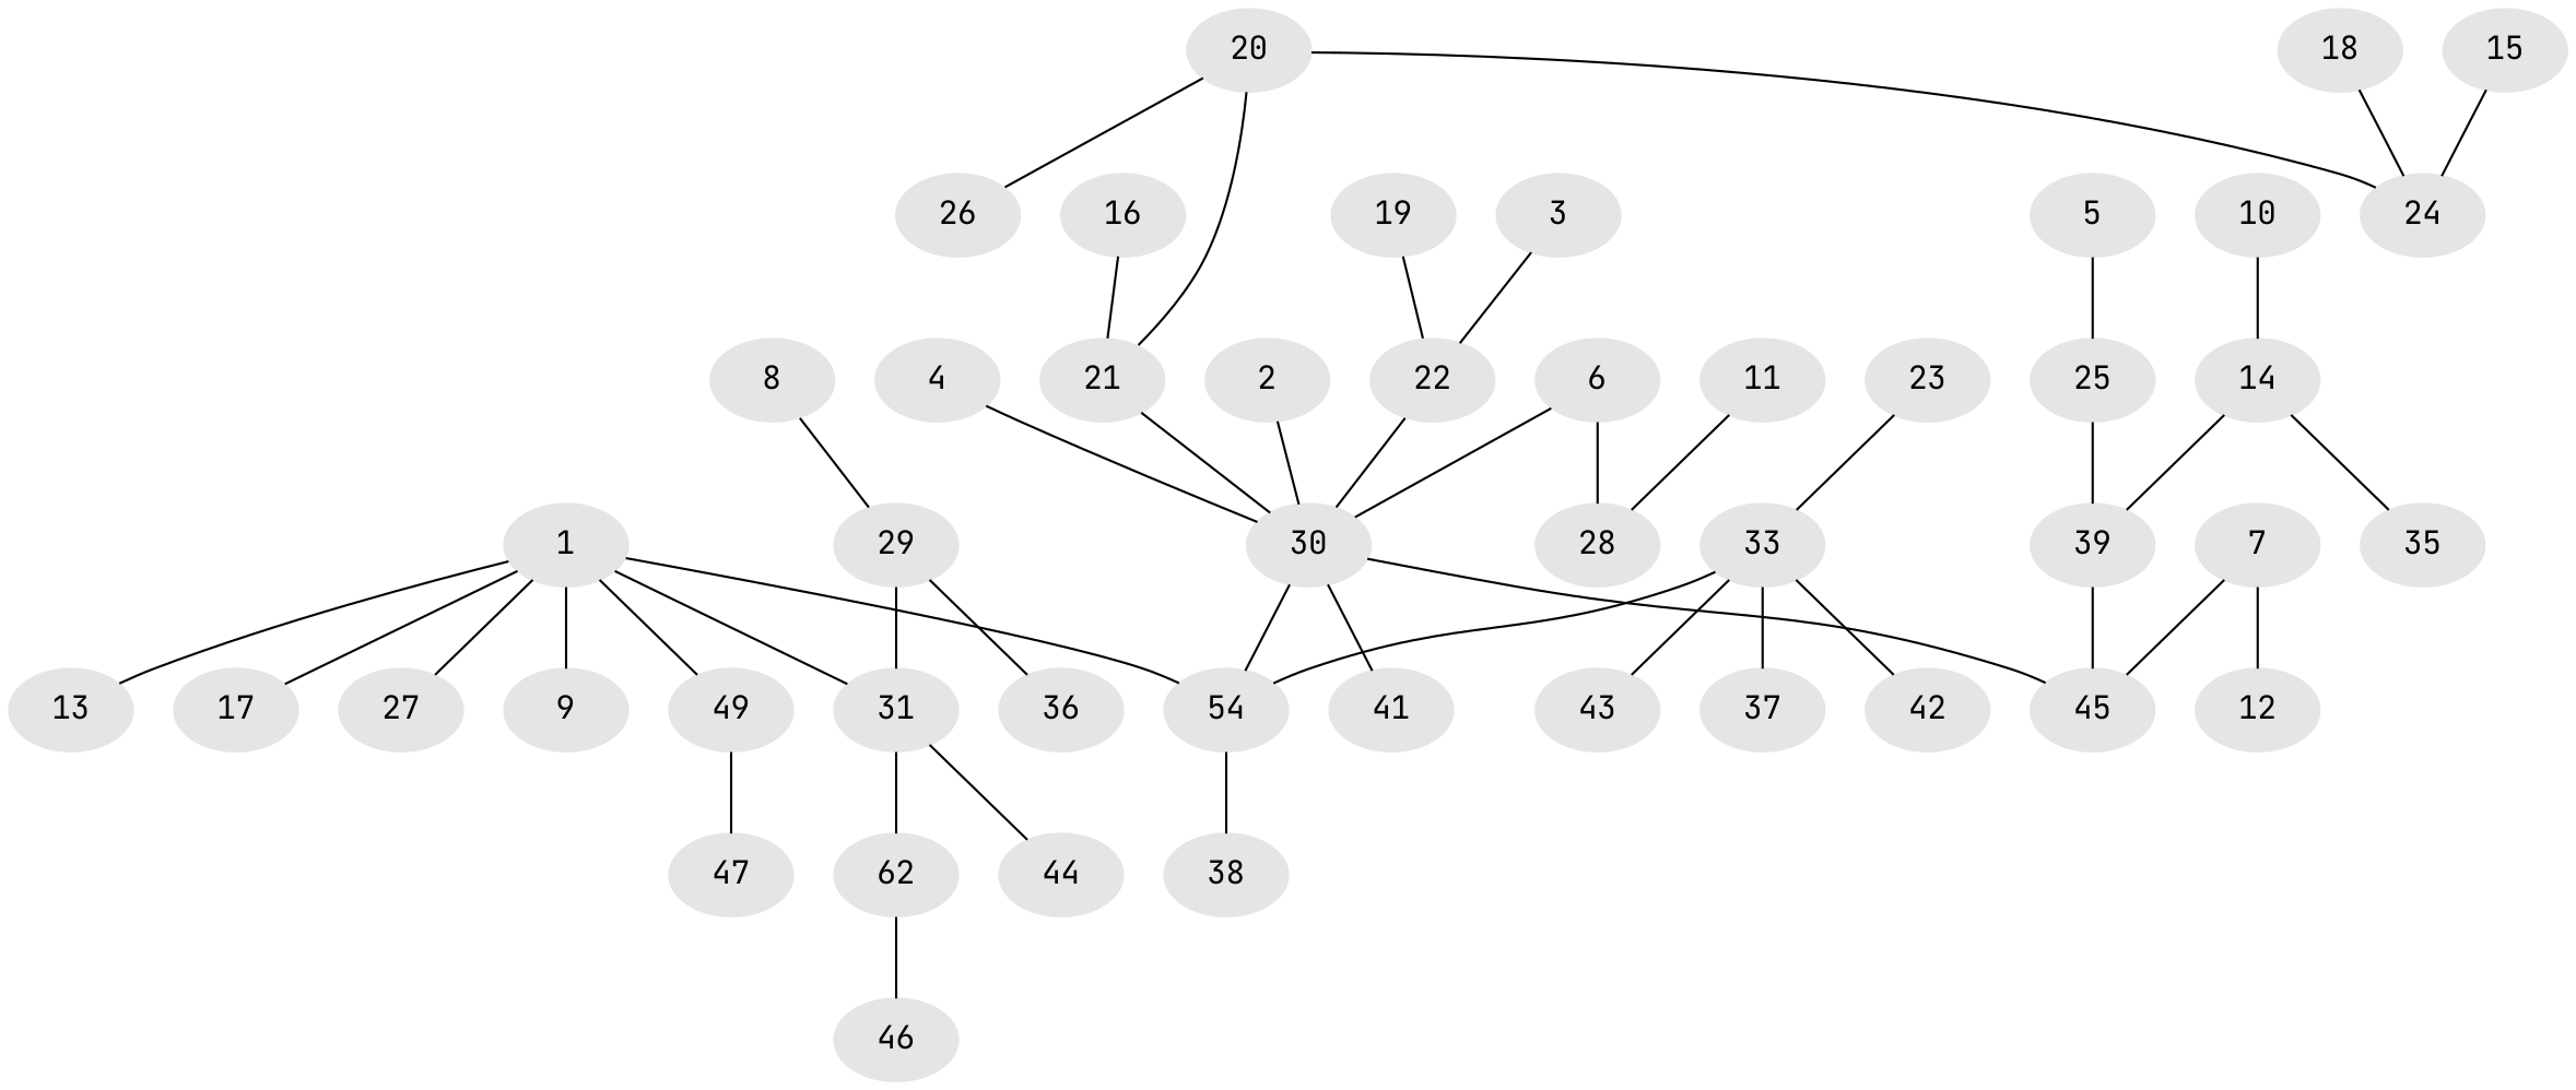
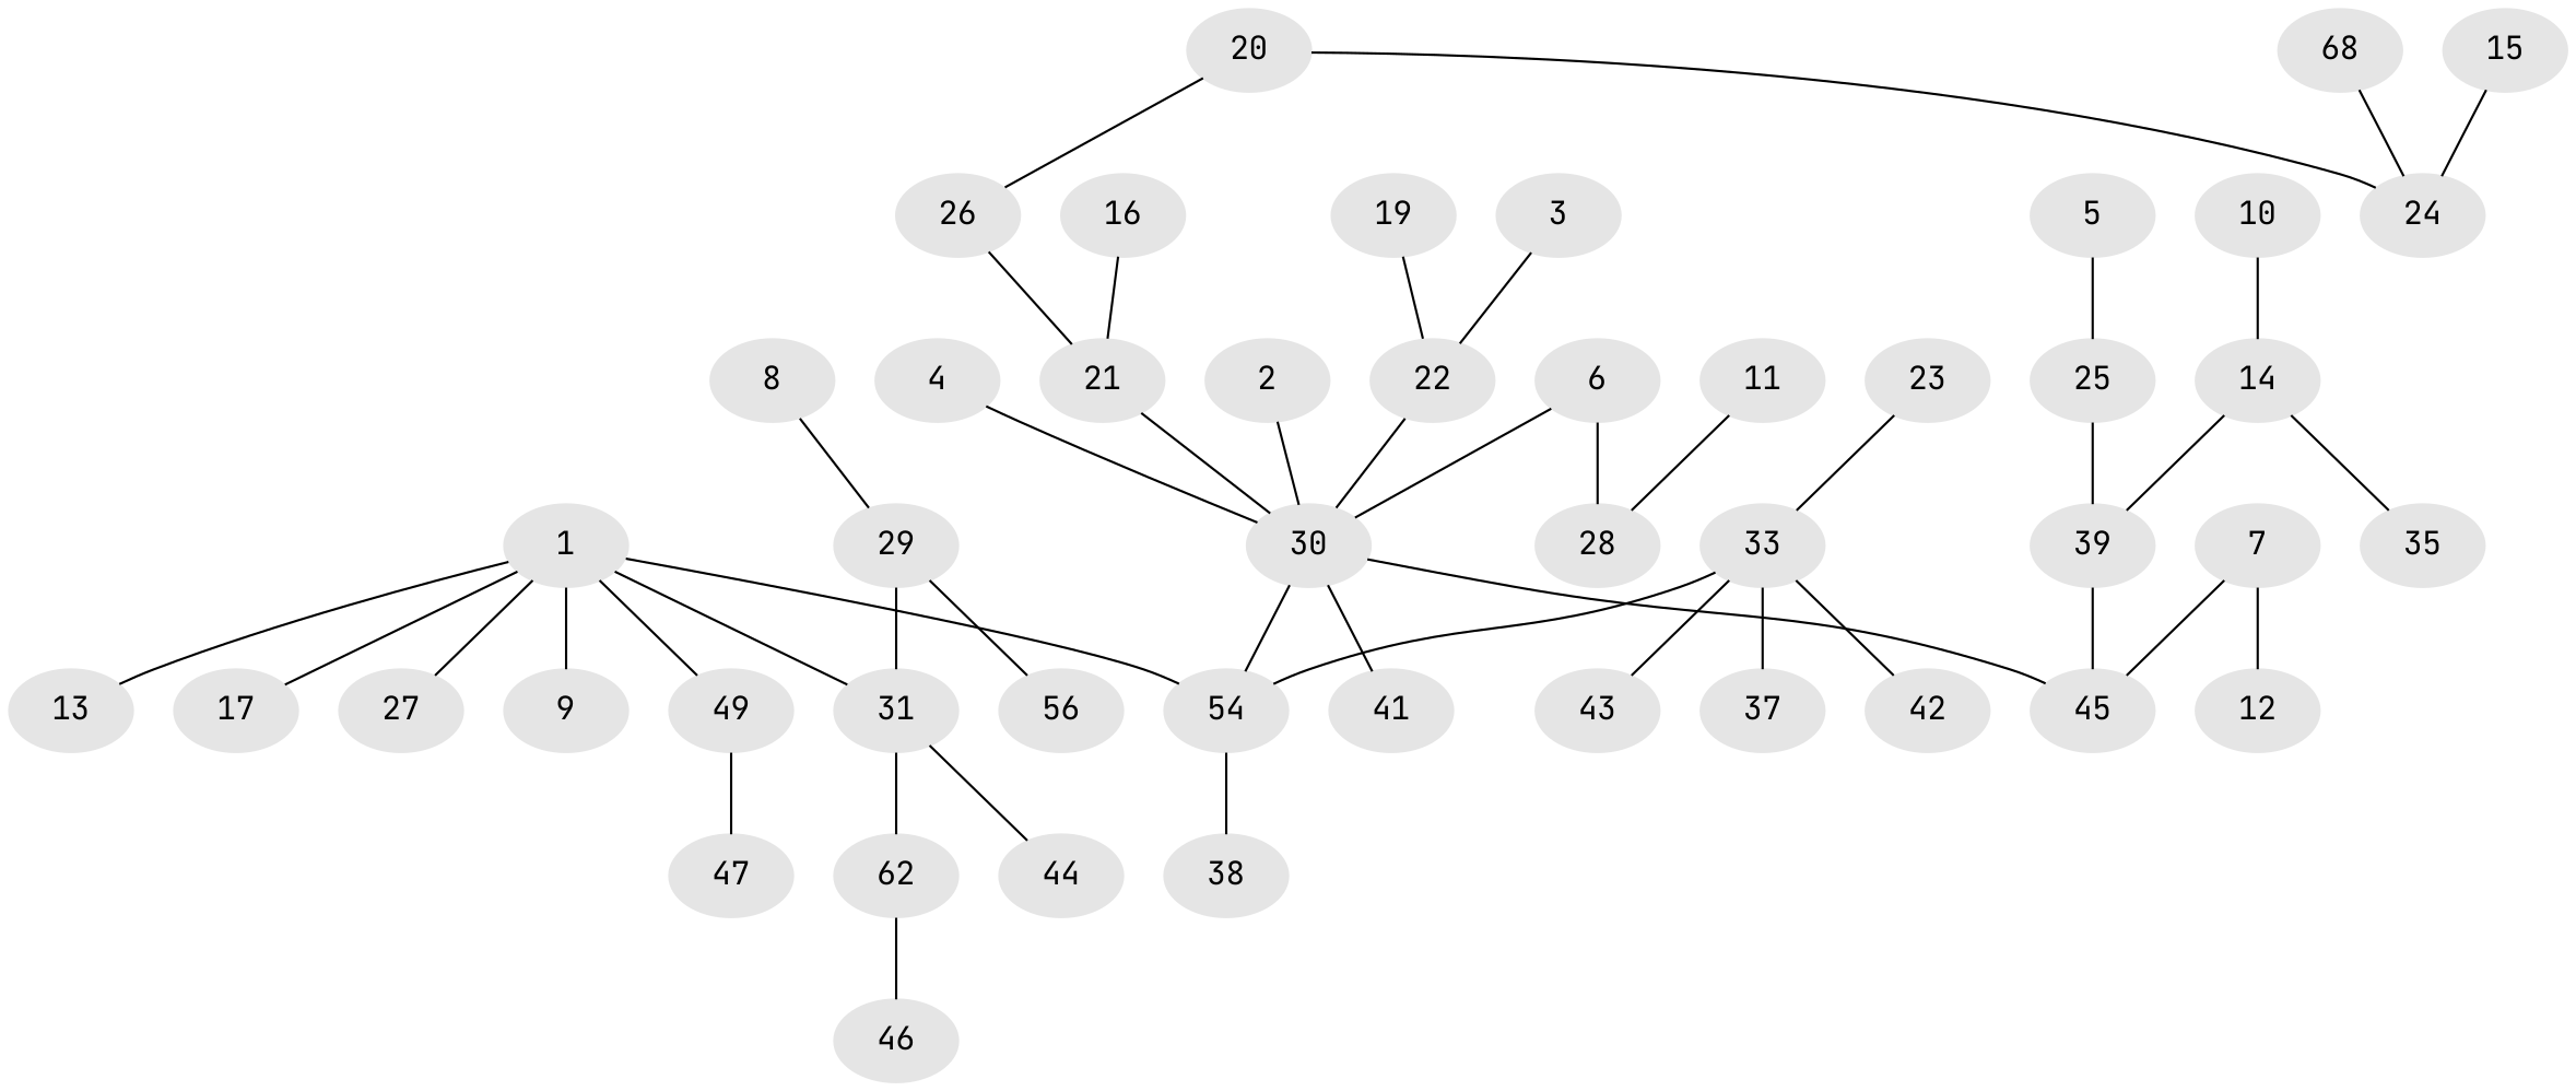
  graph {
    fontname="JetBrains Mono"
    node [color=gray90 fontname="JetBrains Mono" style=filled]
    edge [fontname="JetBrains Mono" weight=1.0]
    1
    9
    13
    17
    27
    31
    n7 [label=54]
    n8 [label=49]
    n9 [label=62]
    44
    38
    47
    2
    30
    45
    41
    3
    22
    4
    5
    25
    39
    6
    28
    7
    12
    8
    29
-   36
+   36 [label=56]
    10
    14
    35
    11
    15
    24
    16
    21
-   18
+   18 [label=68]
    19
    20
    26
    23
    33
    37
    42
    43
    46
    1 -- 9
    1 -- 13
    1 -- 17
    1 -- 27
    1 -- 31
    1 -- n7
    1 -- n8
    31 -- n9
    31 -- 44
    n7 -- 38
    n8 -- 47
    n9 -- 46
    2 -- 30
    30 -- n7
    30 -- 45
    30 -- 41
    3 -- 22
    22 -- 30
    4 -- 30
    5 -- 25
    25 -- 39
    39 -- 45
    6 -- 30
    6 -- 28
    7 -- 45
    7 -- 12
    8 -- 29
    29 -- 31
    29 -- 36
    10 -- 14
    14 -- 39
    14 -- 35
    11 -- 28
    15 -- 24
    16 -- 21
    21 -- 30
    18 -- 24
    19 -- 22
    20 -- 24
-   20 -- 21
+   26 -- 21
    20 -- 26
    23 -- 33
    33 -- n7
    33 -- 37
    33 -- 42
    33 -- 43
  }
